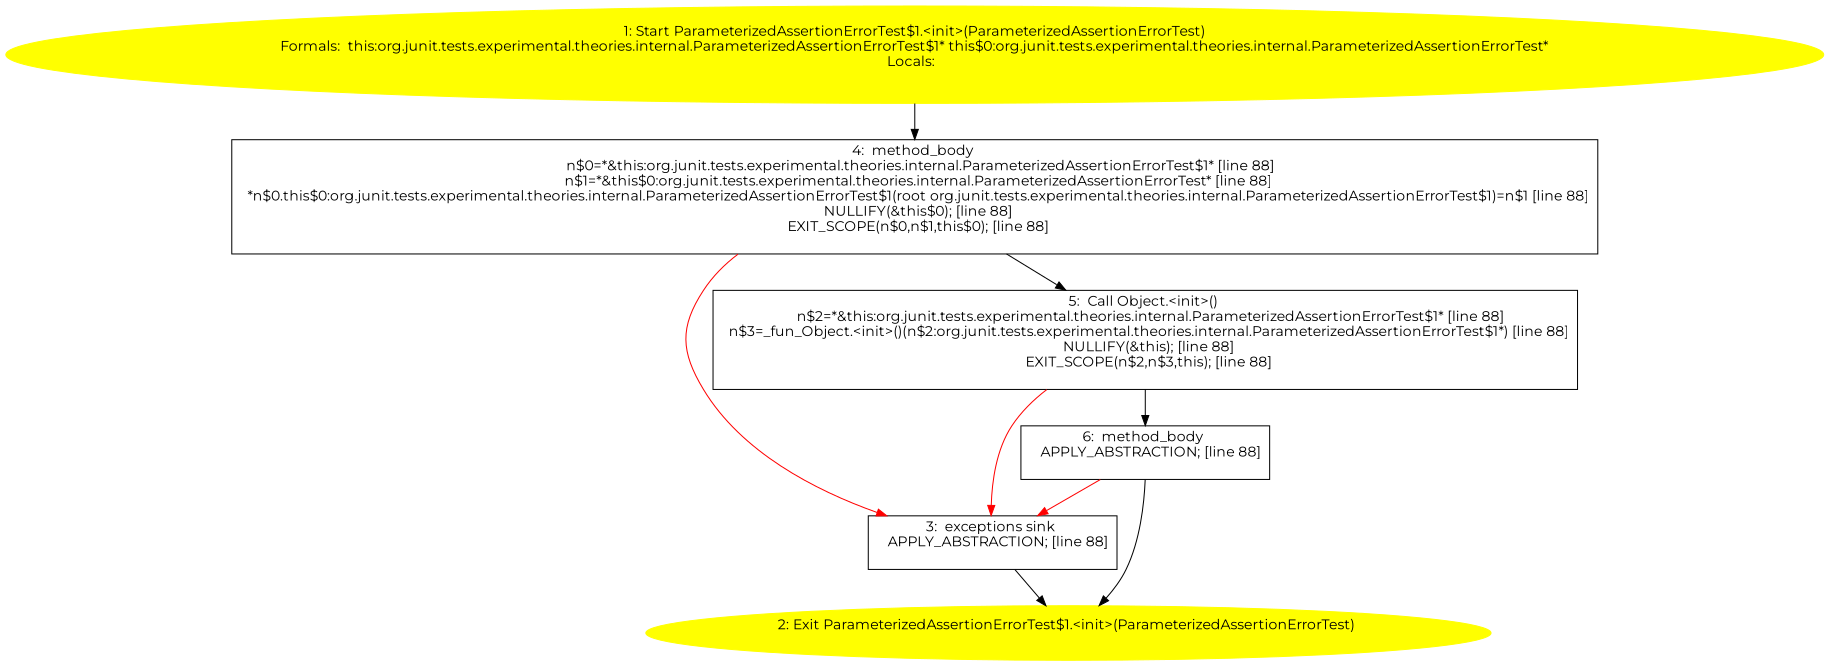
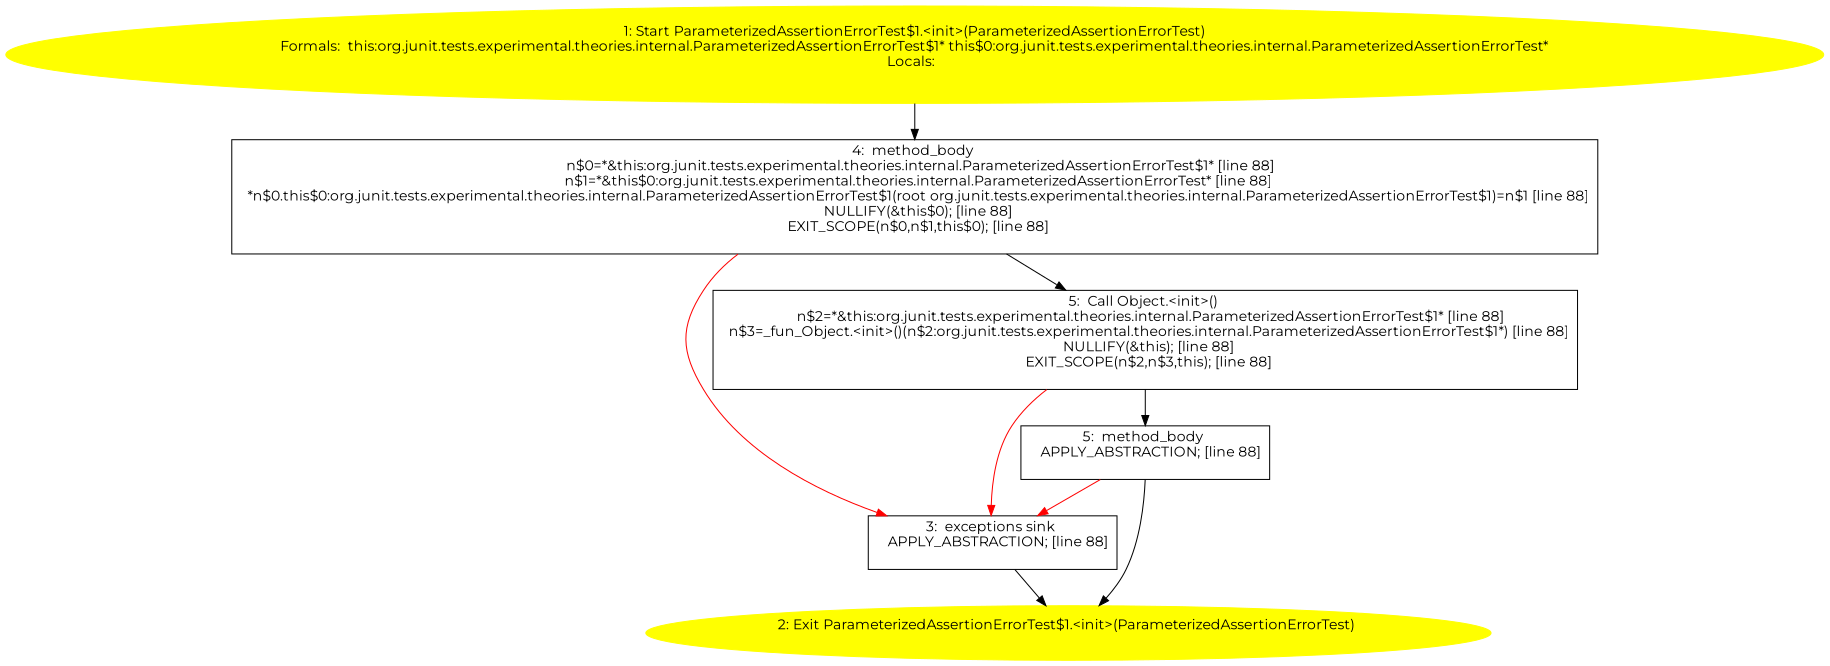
  digraph {
    fontname=Montserrat
    node [fontname=Montserrat shape=box]
    edge [fontname=Montserrat]
    n1 [color=yellow label="1: Start ParameterizedAssertionErrorTest$1.<init>(ParameterizedAssertionErrorTest)\nFormals:  this:org.junit.tests.experimental.theories.internal.ParameterizedAssertionErrorTest$1* this$0:org.junit.tests.experimental.theories.internal.ParameterizedAssertionErrorTest*\nLocals:  \n  " style=filled shape=""]
    n2 [label="4:  method_body \n   n$0=*&this:org.junit.tests.experimental.theories.internal.ParameterizedAssertionErrorTest$1* [line 88]\n  n$1=*&this$0:org.junit.tests.experimental.theories.internal.ParameterizedAssertionErrorTest* [line 88]\n  *n$0.this$0:org.junit.tests.experimental.theories.internal.ParameterizedAssertionErrorTest$1(root org.junit.tests.experimental.theories.internal.ParameterizedAssertionErrorTest$1)=n$1 [line 88]\n  NULLIFY(&this$0); [line 88]\n  EXIT_SCOPE(n$0,n$1,this$0); [line 88]\n "]
    n3 [label="3:  exceptions sink \n   APPLY_ABSTRACTION; [line 88]\n "]
    n4 [label="5:  Call Object.<init>() \n   n$2=*&this:org.junit.tests.experimental.theories.internal.ParameterizedAssertionErrorTest$1* [line 88]\n  n$3=_fun_Object.<init>()(n$2:org.junit.tests.experimental.theories.internal.ParameterizedAssertionErrorTest$1*) [line 88]\n  NULLIFY(&this); [line 88]\n  EXIT_SCOPE(n$2,n$3,this); [line 88]\n "]
    n5 [color=yellow label="2: Exit ParameterizedAssertionErrorTest$1.<init>(ParameterizedAssertionErrorTest) \n  " style=filled shape=""]
-   n6 [label="6:  method_body \n   APPLY_ABSTRACTION; [line 88]\n "]
+   n6 [label="5:  method_body \n   APPLY_ABSTRACTION; [line 88]\n "]
    n1 -> n2
    n2 -> n3 [color=red]
    n2 -> n4
    n3 -> n5
    n4 -> n3 [color=red]
    n4 -> n6
    n6 -> n3 [color=red]
    n6 -> n5
  }
